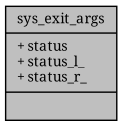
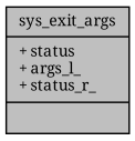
  digraph {
    fontname="Noto Serif"
-   n1 [color=black fillcolor=grey75 fontcolor=black fontname="Noto Serif" fontsize=10 height=0.2 label="{sys_exit_args\n|+ status\l+ status_l_\l+ status_r_\l|}" shape=record style=filled width=0.4]
+   n1 [color=black fillcolor=grey75 fontcolor=black fontname="Noto Serif" fontsize=10 height=0.2 label="{sys_exit_args\n|+ status\l+ args_l_\l+ status_r_\l|}" shape=record style=filled width=0.4]
  }
